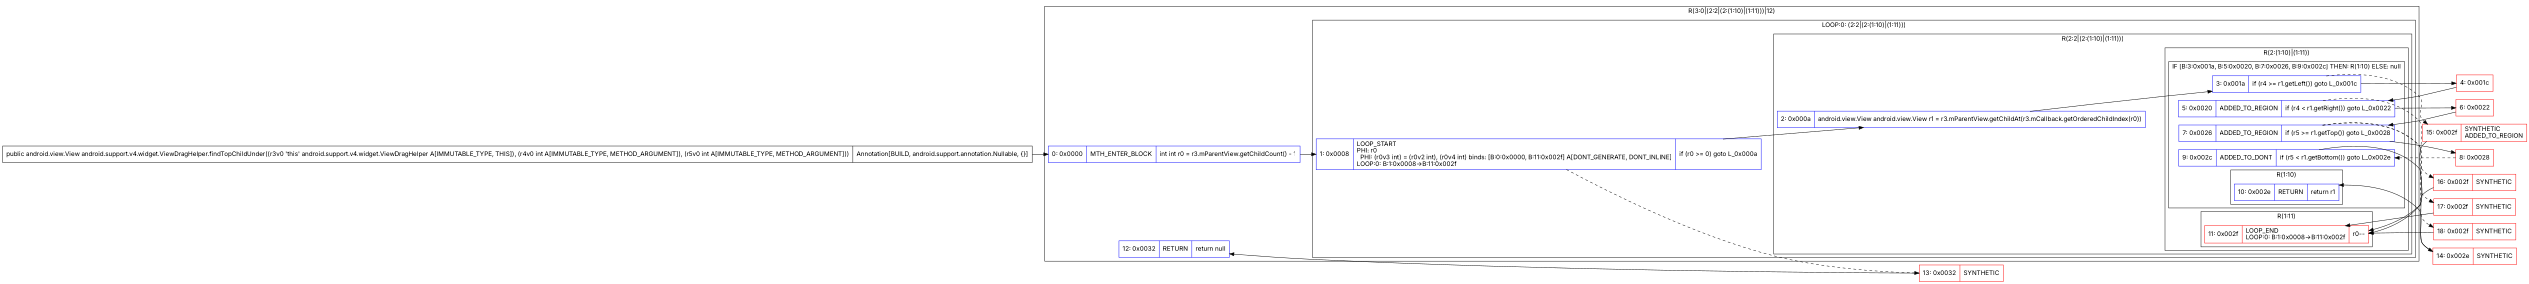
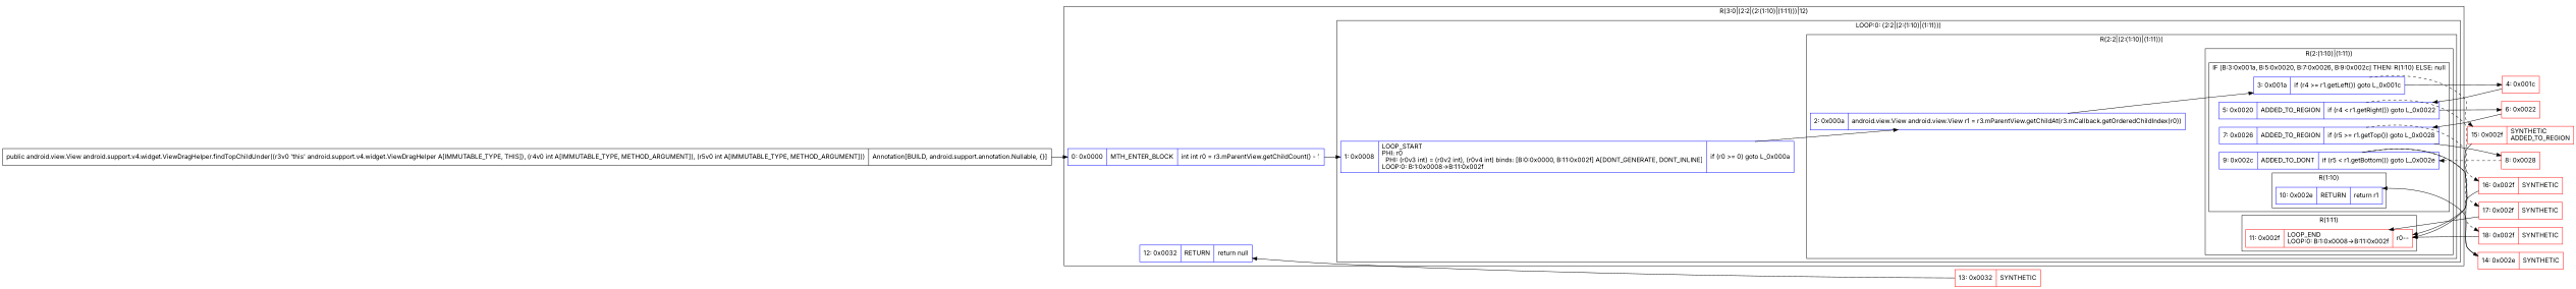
  digraph {
    fontname=Inter
    rankdir=LR
    node [color=red fontname=Inter shape=record]
    edge [fontname=Inter]
    n1 [color=blue label="{10\:\ 0x002e|RETURN\l|return r1\l}"]
    n2 [color=blue label="{3\:\ 0x001a|if (r4 \>= r1.getLeft()) goto L_0x001c\l}"]
    n3 [color=blue label="{5\:\ 0x0020|ADDED_TO_REGION\l|if (r4 \< r1.getRight()) goto L_0x0022\l}"]
    n4 [color=blue label="{7\:\ 0x0026|ADDED_TO_REGION\l|if (r5 \>= r1.getTop()) goto L_0x0028\l}"]
    n5 [color=blue label="{9\:\ 0x002c|ADDED_TO_DONT\l|if (r5 \< r1.getBottom()) goto L_0x002e\l}"]
    n6 [label="{11\:\ 0x002f|LOOP_END\lLOOP:0: B:1:0x0008\-\>B:11:0x002f\l|r0\-\-\l}"]
    n7 [color=blue label="{2\:\ 0x000a|android.view.View android.view.View r1 = r3.mParentView.getChildAt(r3.mCallback.getOrderedChildIndex(r0))\l}"]
    n8 [color=blue label="{1\:\ 0x0008|LOOP_START\lPHI: r0 \l  PHI: (r0v3 int) = (r0v2 int), (r0v4 int) binds: [B:0:0x0000, B:11:0x002f] A[DONT_GENERATE, DONT_INLINE]\lLOOP:0: B:1:0x0008\-\>B:11:0x002f\l|if (r0 \>= 0) goto L_0x000a\l}"]
    n9 [color=blue label="{0\:\ 0x0000|MTH_ENTER_BLOCK\l|int int r0 = r3.mParentView.getChildCount() \- 1\l}"]
    n10 [color=blue label="{12\:\ 0x0032|RETURN\l|return null\l}"]
    n11 [label="{4\:\ 0x001c}"]
    n12 [label="{15\:\ 0x002f|SYNTHETIC\lADDED_TO_REGION\l}"]
    n13 [label="{6\:\ 0x0022}"]
    n14 [label="{16\:\ 0x002f|SYNTHETIC\l}"]
    n15 [label="{8\:\ 0x0028}"]
    n16 [label="{17\:\ 0x002f|SYNTHETIC\l}"]
    n17 [label="{14\:\ 0x002e|SYNTHETIC\l}"]
    n18 [label="{18\:\ 0x002f|SYNTHETIC\l}"]
    n19 [label="{13\:\ 0x0032|SYNTHETIC\l}"]
    n20 [label="{public android.view.View android.support.v4.widget.ViewDragHelper.findTopChildUnder((r3v0 'this' android.support.v4.widget.ViewDragHelper A[IMMUTABLE_TYPE, THIS]), (r4v0 int A[IMMUTABLE_TYPE, METHOD_ARGUMENT]), (r5v0 int A[IMMUTABLE_TYPE, METHOD_ARGUMENT]))  | Annotation[BUILD, android.support.annotation.Nullable, \{\}]\l}" color=""]
    subgraph cluster_1 {
      label="R(3:0|(2:2|(2:(1:10)|(1:11)))|12)"
      n9
      n10
      subgraph cluster_2 {
        label="LOOP:0: (2:2|(2:(1:10)|(1:11)))"
        n8
        subgraph cluster_3 {
          label="R(2:2|(2:(1:10)|(1:11)))"
          n7
          subgraph cluster_4 {
            label="R(2:(1:10)|(1:11))"
            subgraph cluster_5 {
              label="IF [B:3:0x001a, B:5:0x0020, B:7:0x0026, B:9:0x002c] THEN: R(1:10) ELSE: null"
              n2
              n3
              n4
              n5
              subgraph cluster_6 {
                label="R(1:10)"
                n1
              }
            }
            subgraph cluster_7 {
              label="R(1:11)"
              n6
            }
          }
        }
      }
    }
    n2 -> n11
    n2 -> n12 [style=dashed]
    n3 -> n13
    n3 -> n14 [style=dashed]
    n4 -> n15
    n4 -> n16 [style=dashed]
    n5 -> n17
-   n4 -> n18 [style=dashed]
+   n5 -> n18 [style=dashed]
    n7 -> n2
    n8 -> n7
-   n8 -> n19 [style=dashed]
    n9 -> n8
    n11 -> n3
    n12 -> n6
    n13 -> n4
    n14 -> n6
    n15 -> n5 [style=dashed]
    n16 -> n6
    n17 -> n1
    n18 -> n6
    n19 -> n10
    n20 -> n9
  }
